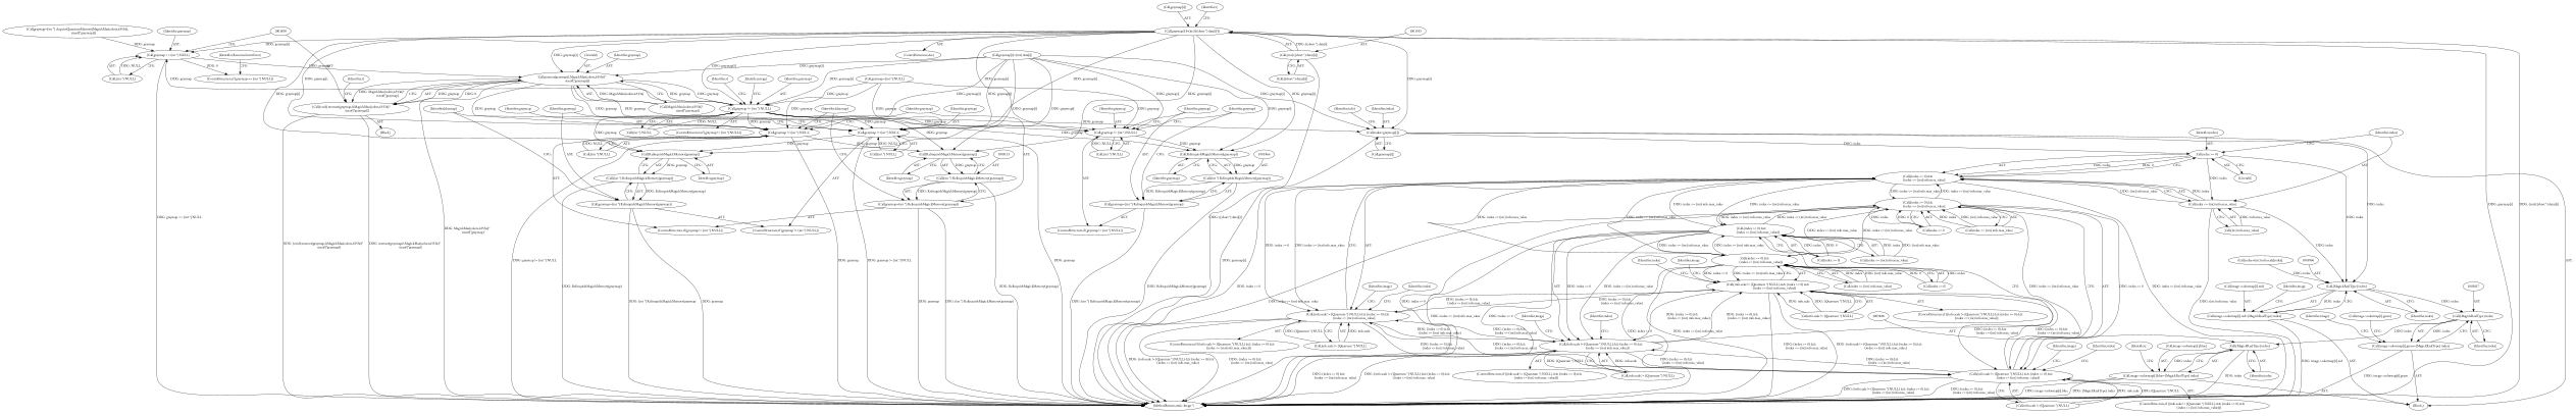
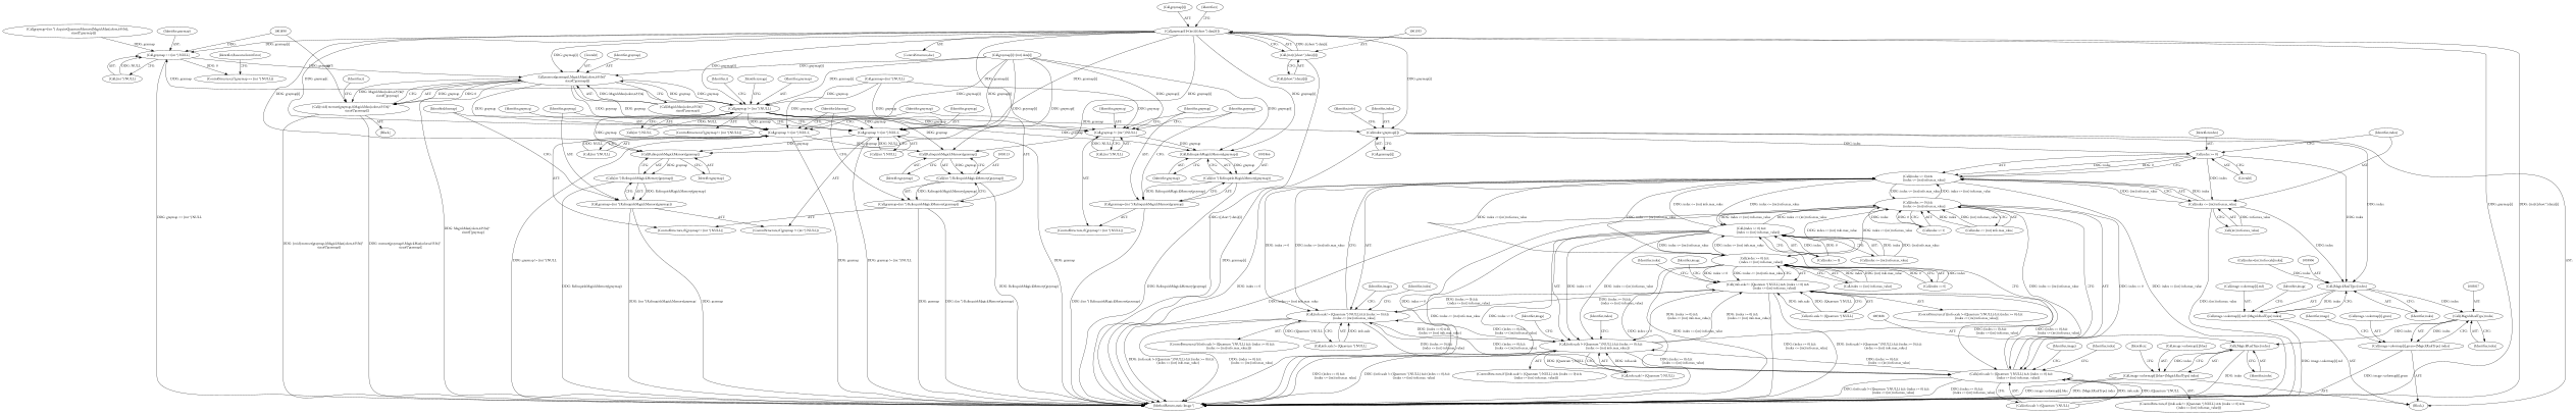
  digraph {
    fontname="EB Garamond"
    node [fontname="EB Garamond"]
    edge [fontname="EB Garamond"]
    n1 [label="(Call,graymap[i]=(int) ((short *) data)[i])"]
    n2 [label="(Call,(int) ((short *) data)[i])"]
    n3 [label="(Call,graymap != (int *) NULL)"]
    n4 [label="(Call,RelinquishMagickMemory(graymap))"]
    n5 [label="(Call,graymap == (int *) NULL)"]
    n6 [label="(Call,memset(graymap,0,MagickMax(colors,65536)*\n                sizeof(*graymap)))"]
    n7 [label="(Call,graymap != (int *) NULL)"]
    n8 [label="(Call,RelinquishMagickMemory(graymap))"]
    n9 [label="(Call,graymap != (int *) NULL)"]
    n10 [label="(Call,index=graymap[i])"]
    n11 [label="(Call,graymap != (int *) NULL)"]
    n12 [label="(Call,RelinquishMagickMemory(graymap))"]
    n13 [label="(ControlStructure,else)"]
    n14 [label="(MethodReturn,static Image *)"]
    n15 [label="(Call,((short *) data)[i])"]
    n16 [label="(Call,(int *) NULL)"]
    n17 [label="(ControlStructure,if (graymap != (int *) NULL))"]
    n18 [label="(Call,(int *) RelinquishMagickMemory(graymap))"]
    n19 [label="(Identifier,graymap)"]
    n20 [label="(Call,(int *) NULL)"]
    n21 [label="(ControlStructure,if (graymap == (int *) NULL))"]
    n22 [label="(Call,(void) memset(graymap,0,MagickMax(colors,65536)*\n                sizeof(*graymap)))"]
    n23 [label="(Call,MagickMax(colors,65536)*\n                sizeof(*graymap))"]
    n24 [label="(Call,(int *) NULL)"]
    n25 [label="(ControlStructure,if (graymap != (int *) NULL))"]
    n26 [label="(Call,(int *) RelinquishMagickMemory(graymap))"]
    n27 [label="(Identifier,graymap)"]
    n28 [label="(ControlStructure,if (graymap != (int *) NULL))"]
    n29 [label="(Call,(int *) NULL)"]
    n30 [label="(Call,index >= 0)"]
    n31 [label="(Call,(MagickRealType) index)"]
    n32 [label="(Call,graymap[i])"]
    n33 [label="(Block,)"]
    n34 [label="(Call,(int *) NULL)"]
    n35 [label="(ControlStructure,if (graymap != (int *) NULL))"]
    n36 [label="(Call,(int *) RelinquishMagickMemory(graymap))"]
    n37 [label="(Identifier,graymap)"]
    n38 [label="(Call,graymap=(int *) RelinquishMagickMemory(graymap))"]
    n39 [label="(Block,)"]
    n40 [label="(Call,graymap=(int *) RelinquishMagickMemory(graymap))"]
    n41 [label="(Call,(index >= 0) &&\n                  (index <= (int) info.max_value))"]
    n42 [label="(Call,index <= (int) info.max_value)"]
    n43 [label="(Literal,0)"]
    n44 [label="(Call,image->colormap[i].red=(MagickRealType) index)"]
    n45 [label="(Call,(MagickRealType) index)"]
    n46 [label="(Identifier,index)"]
    n47 [label="(Call,(index >= 0) &&\n                  (index <= (int) info.max_value))"]
    n48 [label="(Call,(info.scale != (Quantum *) NULL) && (index >= 0) &&\n                  (index <= (int) info.max_value))"]
    n49 [label="(Call,(index >= 0) &&\n                  (index <= (int) info.max_value))"]
    n50 [label="(Call,(index >= 0) &&\n                  (index <= (int) info.max_value))"]
    n51 [label="(Call,(int) info.max_value)"]
    n52 [label="(Call,(info.scale != (Quantum *) NULL) && (index >= 0) &&\n                  (index <= (int) info.max_value))"]
    n53 [label="(Call,index >= 0)"]
    n54 [label="(Call,index <= (int) info.max_value)"]
    n55 [label="(Call,(info.scale != (Quantum *) NULL) && (index >= 0) &&\n                  (index <= (int) info.max_value))"]
    n56 [label="(Call,(info.scale != (Quantum *) NULL) && (index >= 0) &&\n                  (index <= (int) info.max_value))"]
    n57 [label="(ControlStructure,if ((info.scale != (Quantum *) NULL) && (index >= 0) &&\n                  (index <= (int) info.max_value)))"]
    n58 [label="(Call,info.scale != (Quantum *) NULL)"]
    n59 [label="(Call,index >= 0)"]
    n60 [label="(Call,index <= (int) info.max_value)"]
    n61 [label="(Call,index >= 0)"]
    n62 [label="(Call,index <= (int) info.max_value)"]
    n63 [label="(Call,info.scale != (Quantum *) NULL)"]
    n64 [label="(ControlStructure,if ((info.scale != (Quantum *) NULL) && (index >= 0) &&\n                  (index <= (int) info.max_value)))"]
    n65 [label="(ControlStructure,if ((info.scale != (Quantum *) NULL) && (index >= 0) &&\n                  (index <= (int) info.max_value)))"]
    n66 [label="(Call,info.scale != (Quantum *) NULL)"]
    n67 [label="(Call,info.scale != (Quantum *) NULL)"]
    n68 [label="(ControlStructure,if ((info.scale != (Quantum *) NULL) && (index >= 0) &&\n                  (index <= (int) info.max_value)))"]
    n69 [label="(Call,image->colormap[i].green=(MagickRealType) index)"]
    n70 [label="(Call,(MagickRealType) index)"]
    n71 [label="(Identifier,index)"]
    n72 [label="(Call,image->colormap[i].blue=(MagickRealType) index)"]
    n73 [label="(Identifier,index)"]
    n74 [label="(Call,graymap=(int *) RelinquishMagickMemory(graymap))"]
    n75 [label="(Call,graymap[i])"]
    n76 [label="(Identifier,image)"]
    n77 [label="(Call,graymap[i]=(int) data[i])"]
    n78 [label="(Call,graymap=(int *) AcquireQuantumMemory(MagickMax(colors,65536),\n                sizeof(*graymap)))"]
    n79 [label="(Identifier,image)"]
    n80 [label="(Identifier,graymap)"]
    n81 [label="(Identifier,index)"]
    n82 [label="(Identifier,i)"]
    n83 [label="(Identifier,index)"]
    n84 [label="(Identifier,i)"]
    n85 [label="(Call,image->colormap[i].red)"]
    n86 [label="(Literal,0)"]
    n87 [label="(Identifier,index)"]
    n88 [label="(Identifier,image)"]
    n89 [label="(Identifier,i)"]
    n90 [label="(Identifier,image)"]
    n91 [label="(Identifier,graymap)"]
    n92 [label="(Identifier,graymap)"]
    n93 [label="(Identifier,bluemap)"]
    n94 [label="(Identifier,graymap)"]
    n95 [label="(Identifier,index)"]
    n96 [label="(Identifier,index)"]
    n97 [label="(Identifier,i)"]
    n98 [label="(Identifier,image)"]
    n99 [label="(Identifier,graymap)"]
    n100 [label="(Identifier,ResourceLimitError)"]
    n101 [label="(Identifier,info)"]
    n102 [label="(Call,graymap=(int *) NULL)"]
    n103 [label="(Identifier,graymap)"]
    n104 [label="(Identifier,index)"]
    n105 [label="(Identifier,bluemap)"]
    n106 [label="(Identifier,image)"]
    n107 [label="(Identifier,graymap)"]
    n108 [label="(Call,image->colormap[i].green)"]
    n109 [label="(Identifier,graymap)"]
    n110 [label="(Identifier,image)"]
    n111 [label="(Identifier,graymap)"]
    n112 [label="(Identifier,graymap)"]
    n113 [label="(Call,index=(int) info.scale[index])"]
    n114 [label="(Identifier,index)"]
    n115 [label="(Call,image->colormap[i].blue)"]
    1001933
    1001866
    1001890
    1003113
    1003806
    1003817
    1003828
+   n1 -> n2 [label="CFG: "]
    n1 -> n3 [label="DDG: graymap[i]"]
    n1 -> n4 [label="DDG: graymap[i]"]
    n1 -> n5 [label="DDG: graymap[i]"]
    n1 -> n6 [label="DDG: graymap[i]"]
    n1 -> n7 [label="DDG: graymap[i]"]
    n1 -> n8 [label="DDG: graymap[i]"]
    n1 -> n9 [label="DDG: graymap[i]"]
    n1 -> n10 [label="DDG: graymap[i]"]
    n1 -> n11 [label="DDG: graymap[i]"]
    n1 -> n12 [label="DDG: graymap[i]"]
    n1 -> n13 [label="AST: "]
    n1 -> n14 [label="DDG: graymap[i]"]
    n1 -> n14 [label="DDG: (int) ((short *) data)[i]"]
    n2 -> n1 [label="AST: "]
    n2 -> n1 [label="DDG: ((short *) data)[i]"]
    n2 -> n14 [label="DDG: ((short *) data)[i]"]
    n2 -> n15 [label="CFG: "]
    n3 -> n4 [label="DDG: graymap"]
    n3 -> n16 [label="CFG: "]
    n3 -> n17 [label="AST: "]
    n4 -> n18 [label="AST: "]
    n4 -> n18 [label="DDG: graymap"]
    n4 -> n19 [label="CFG: "]
    n5 -> n6 [label="DDG: graymap"]
    n5 -> n14 [label="DDG: graymap == (int *) NULL"]
    n5 -> n20 [label="CFG: "]
    n5 -> n21 [label="DDG: 0"]
    n6 -> n3 [label="DDG: graymap"]
    n6 -> n7 [label="DDG: graymap"]
    n6 -> n9 [label="DDG: graymap"]
    n6 -> n11 [label="DDG: graymap"]
    n6 -> n14 [label="DDG: MagickMax(colors,65536)*\n                sizeof(*graymap)"]
    n6 -> n22 [label="AST: "]
    n6 -> n22 [label="DDG: graymap"]
    n6 -> n22 [label="DDG: 0"]
    n6 -> n22 [label="DDG: MagickMax(colors,65536)*\n                sizeof(*graymap)"]
    n6 -> n23 [label="CFG: "]
    n7 -> n8 [label="DDG: graymap"]
    n7 -> n14 [label="DDG: graymap != (int *) NULL"]
    n7 -> n14 [label="DDG: graymap"]
    n7 -> n24 [label="CFG: "]
    n7 -> n25 [label="AST: "]
    n8 -> n26 [label="AST: "]
    n8 -> n26 [label="DDG: graymap"]
    n8 -> n27 [label="CFG: "]
    n9 -> n3 [label="DDG: graymap"]
    n9 -> n4 [label="DDG: graymap"]
    n9 -> n5 [label="DDG: graymap"]
    n9 -> n6 [label="DDG: graymap"]
    n9 -> n7 [label="DDG: graymap"]
    n9 -> n8 [label="DDG: graymap"]
    n9 -> n10 [label="DDG: graymap"]
    n9 -> n11 [label="DDG: graymap"]
    n9 -> n12 [label="DDG: graymap"]
    n9 -> n28 [label="AST: "]
    n9 -> n29 [label="CFG: "]
    n10 -> n14 [label="DDG: graymap[i]"]
    n10 -> n30 [label="DDG: index"]
    n10 -> n31 [label="DDG: index"]
    n10 -> n32 [label="CFG: "]
    n10 -> n33 [label="AST: "]
    n11 -> n12 [label="DDG: graymap"]
    n11 -> n14 [label="DDG: graymap != (int *) NULL"]
    n11 -> n14 [label="DDG: graymap"]
    n11 -> n34 [label="CFG: "]
    n11 -> n35 [label="AST: "]
    n12 -> n36 [label="AST: "]
    n12 -> n36 [label="DDG: graymap"]
    n12 -> n37 [label="CFG: "]
    n15 -> n2 [label="AST: "]
    n16 -> n3 [label="AST: "]
    n16 -> n3 [label="DDG: NULL"]
    n18 -> n4 [label="CFG: "]
    n18 -> n14 [label="DDG: RelinquishMagickMemory(graymap)"]
    n18 -> n38 [label="AST: "]
    n18 -> n38 [label="DDG: RelinquishMagickMemory(graymap)"]
    n19 -> n4 [label="AST: "]
    n20 -> n5 [label="AST: "]
    n20 -> n5 [label="DDG: NULL"]
    n22 -> n6 [label="CFG: "]
    n22 -> n14 [label="DDG: (void) memset(graymap,0,MagickMax(colors,65536)*\n                sizeof(*graymap))"]
    n22 -> n14 [label="DDG: memset(graymap,0,MagickMax(colors,65536)*\n                sizeof(*graymap))"]
    n22 -> n39 [label="AST: "]
    n23 -> n6 [label="AST: "]
    n23 -> n6 [label="DDG: MagickMax(colors,65536)"]
    n24 -> n7 [label="AST: "]
    n24 -> n7 [label="DDG: NULL"]
    n26 -> n8 [label="CFG: "]
    n26 -> n14 [label="DDG: RelinquishMagickMemory(graymap)"]
    n26 -> n40 [label="AST: "]
    n26 -> n40 [label="DDG: RelinquishMagickMemory(graymap)"]
    n27 -> n8 [label="AST: "]
    n29 -> n9 [label="AST: "]
    n29 -> n9 [label="DDG: NULL"]
    n30 -> n31 [label="DDG: index"]
    n30 -> n41 [label="AST: "]
    n30 -> n41 [label="DDG: index"]
    n30 -> n41 [label="DDG: 0"]
    n30 -> n42 [label="DDG: index"]
    n30 -> n43 [label="CFG: "]
    n31 -> n44 [label="AST: "]
    n31 -> n44 [label="DDG: index"]
    n31 -> n45 [label="DDG: index"]
    n31 -> n46 [label="CFG: "]
    n32 -> n10 [label="AST: "]
    n34 -> n11 [label="AST: "]
    n34 -> n11 [label="DDG: NULL"]
    n36 -> n12 [label="CFG: "]
    n36 -> n14 [label="DDG: RelinquishMagickMemory(graymap)"]
    n36 -> n74 [label="AST: "]
    n36 -> n74 [label="DDG: RelinquishMagickMemory(graymap)"]
    n37 -> n12 [label="AST: "]
    n38 -> n14 [label="DDG: (int *) RelinquishMagickMemory(graymap)"]
    n38 -> n17 [label="AST: "]
    n38 -> n18 [label="CFG: "]
    n40 -> n14 [label="DDG: (int *) RelinquishMagickMemory(graymap)"]
    n40 -> n14 [label="DDG: graymap"]
    n40 -> n25 [label="AST: "]
    n40 -> n26 [label="CFG: "]
    n41 -> n14 [label="DDG: index >= 0"]
    n41 -> n14 [label="DDG: index <= (int) info.max_value"]
    n41 -> n30 [label="CFG: "]
    n41 -> n42 [label="CFG: "]
    n41 -> n47 [label="DDG: index <= (int) info.max_value"]
    n41 -> n48 [label="AST: "]
    n41 -> n48 [label="DDG: index >= 0"]
    n41 -> n48 [label="DDG: index <= (int) info.max_value"]
    n41 -> n49 [label="DDG: index <= (int) info.max_value"]
    n41 -> n50 [label="DDG: index <= (int) info.max_value"]
    n42 -> n14 [label="DDG: (int) info.max_value"]
    n42 -> n31 [label="DDG: index"]
    n42 -> n41 [label="AST: "]
    n42 -> n41 [label="DDG: index"]
    n42 -> n41 [label="DDG: (int) info.max_value"]
    n42 -> n51 [label="CFG: "]
    n43 -> n30 [label="AST: "]
    n44 -> n14 [label="DDG: image->colormap[i].red"]
    n44 -> n31 [label="CFG: "]
    n44 -> n33 [label="AST: "]
    n45 -> n69 [label="AST: "]
    n45 -> n69 [label="DDG: index"]
    n45 -> n70 [label="DDG: index"]
    n45 -> n71 [label="CFG: "]
    n46 -> n31 [label="AST: "]
    n47 -> n14 [label="DDG: index >= 0"]
    n47 -> n14 [label="DDG: index <= (int) info.max_value"]
    n47 -> n41 [label="DDG: index <= (int) info.max_value"]
    n47 -> n49 [label="DDG: index <= (int) info.max_value"]
    n47 -> n50 [label="DDG: index <= (int) info.max_value"]
    n47 -> n52 [label="AST: "]
    n47 -> n52 [label="DDG: index >= 0"]
    n47 -> n52 [label="DDG: index <= (int) info.max_value"]
    n47 -> n53 [label="CFG: "]
    n47 -> n54 [label="CFG: "]
    n48 -> n14 [label="DDG: (info.scale != (Quantum *) NULL) && (index >= 0) &&\n                  (index <= (int) info.max_value)"]
    n48 -> n14 [label="DDG: (index >= 0) &&\n                  (index <= (int) info.max_value)"]
    n48 -> n41 [label="CFG: "]
    n48 -> n52 [label="DDG: (index >= 0) &&\n                  (index <= (int) info.max_value)"]
    n48 -> n55 [label="DDG: (index >= 0) &&\n                  (index <= (int) info.max_value)"]
    n48 -> n56 [label="DDG: (index >= 0) &&\n                  (index <= (int) info.max_value)"]
    n48 -> n57 [label="AST: "]
    n48 -> n58 [label="CFG: "]
    n49 -> n14 [label="DDG: index >= 0"]
    n49 -> n14 [label="DDG: index <= (int) info.max_value"]
    n49 -> n41 [label="DDG: index <= (int) info.max_value"]
    n49 -> n47 [label="DDG: index <= (int) info.max_value"]
    n49 -> n50 [label="DDG: index <= (int) info.max_value"]
    n49 -> n55 [label="AST: "]
    n49 -> n55 [label="DDG: index >= 0"]
    n49 -> n55 [label="DDG: index <= (int) info.max_value"]
    n49 -> n59 [label="CFG: "]
    n49 -> n60 [label="CFG: "]
    n50 -> n14 [label="DDG: index <= (int) info.max_value"]
    n50 -> n14 [label="DDG: index >= 0"]
    n50 -> n41 [label="DDG: index <= (int) info.max_value"]
    n50 -> n47 [label="DDG: index <= (int) info.max_value"]
    n50 -> n49 [label="DDG: index <= (int) info.max_value"]
    n50 -> n56 [label="AST: "]
    n50 -> n56 [label="DDG: index >= 0"]
    n50 -> n56 [label="DDG: index <= (int) info.max_value"]
    n50 -> n61 [label="CFG: "]
    n50 -> n62 [label="CFG: "]
    n51 -> n42 [label="AST: "]
    n51 -> n42 [label="DDG: info.max_value"]
    n52 -> n14 [label="DDG: (index >= 0) &&\n                  (index <= (int) info.max_value)"]
    n52 -> n14 [label="DDG: (info.scale != (Quantum *) NULL) && (index >= 0) &&\n                  (index <= (int) info.max_value)"]
    n52 -> n47 [label="CFG: "]
    n52 -> n48 [label="DDG: (index >= 0) &&\n                  (index <= (int) info.max_value)"]
    n52 -> n55 [label="DDG: (index >= 0) &&\n                  (index <= (int) info.max_value)"]
    n52 -> n56 [label="DDG: (index >= 0) &&\n                  (index <= (int) info.max_value)"]
    n52 -> n63 [label="CFG: "]
    n52 -> n64 [label="AST: "]
    n53 -> n47 [label="AST: "]
    n53 -> n47 [label="DDG: index"]
    n53 -> n47 [label="DDG: 0"]
    n54 -> n47 [label="AST: "]
    n54 -> n47 [label="DDG: index"]
    n54 -> n47 [label="DDG: (int) info.max_value"]
    n55 -> n14 [label="DDG: (info.scale != (Quantum *) NULL) && (index >= 0) &&\n                  (index <= (int) info.max_value)"]
    n55 -> n14 [label="DDG: (index >= 0) &&\n                  (index <= (int) info.max_value)"]
    n55 -> n48 [label="DDG: (index >= 0) &&\n                  (index <= (int) info.max_value)"]
    n55 -> n49 [label="CFG: "]
    n55 -> n52 [label="DDG: (index >= 0) &&\n                  (index <= (int) info.max_value)"]
    n55 -> n56 [label="DDG: (index >= 0) &&\n                  (index <= (int) info.max_value)"]
    n55 -> n65 [label="AST: "]
    n55 -> n66 [label="CFG: "]
    n56 -> n14 [label="DDG: (index >= 0) &&\n                  (index <= (int) info.max_value)"]
    n56 -> n14 [label="DDG: (info.scale != (Quantum *) NULL) && (index >= 0) &&\n                  (index <= (int) info.max_value)"]
    n56 -> n48 [label="DDG: (index >= 0) &&\n                  (index <= (int) info.max_value)"]
    n56 -> n50 [label="CFG: "]
    n56 -> n52 [label="DDG: (index >= 0) &&\n                  (index <= (int) info.max_value)"]
    n56 -> n55 [label="DDG: (index >= 0) &&\n                  (index <= (int) info.max_value)"]
    n56 -> n67 [label="CFG: "]
    n56 -> n68 [label="AST: "]
    n58 -> n48 [label="AST: "]
    n58 -> n48 [label="DDG: info.scale"]
    n58 -> n48 [label="DDG: (Quantum *) NULL"]
    n59 -> n49 [label="AST: "]
    n59 -> n49 [label="DDG: index"]
    n59 -> n49 [label="DDG: 0"]
    n60 -> n49 [label="AST: "]
    n60 -> n49 [label="DDG: index"]
    n60 -> n49 [label="DDG: (int) info.max_value"]
    n61 -> n50 [label="AST: "]
    n61 -> n50 [label="DDG: index"]
    n61 -> n50 [label="DDG: 0"]
    n62 -> n50 [label="AST: "]
    n62 -> n50 [label="DDG: index"]
    n62 -> n50 [label="DDG: (int) info.max_value"]
    n63 -> n52 [label="AST: "]
    n63 -> n52 [label="DDG: info.scale"]
    n63 -> n52 [label="DDG: (Quantum *) NULL"]
    n66 -> n55 [label="AST: "]
    n66 -> n55 [label="DDG: info.scale"]
    n66 -> n55 [label="DDG: (Quantum *) NULL"]
    n67 -> n56 [label="AST: "]
    n67 -> n56 [label="DDG: info.scale"]
    n67 -> n56 [label="DDG: (Quantum *) NULL"]
    n69 -> n14 [label="DDG: image->colormap[i].green"]
    n69 -> n33 [label="AST: "]
    n69 -> n45 [label="CFG: "]
    n70 -> n14 [label="DDG: index"]
    n70 -> n72 [label="AST: "]
    n70 -> n72 [label="DDG: index"]
    n70 -> n73 [label="CFG: "]
    n71 -> n45 [label="AST: "]
    n72 -> n14 [label="DDG: image->colormap[i].blue"]
    n72 -> n14 [label="DDG: (MagickRealType) index"]
    n72 -> n33 [label="AST: "]
    n72 -> n70 [label="CFG: "]
    n73 -> n70 [label="AST: "]
    n74 -> n14 [label="DDG: graymap"]
    n74 -> n14 [label="DDG: (int *) RelinquishMagickMemory(graymap)"]
    n74 -> n35 [label="AST: "]
    n74 -> n36 [label="CFG: "]
    n75 -> n1 [label="AST: "]
    n76 -> n56 [label="CFG: "]
    n77 -> n3 [label="DDG: graymap[i]"]
    n77 -> n4 [label="DDG: graymap[i]"]
    n77 -> n6 [label="DDG: graymap[i]"]
    n77 -> n7 [label="DDG: graymap[i]"]
    n77 -> n8 [label="DDG: graymap[i]"]
    n77 -> n9 [label="DDG: graymap[i]"]
-   n77 -> n10 [label="DDG: graymap[i]"]
    n77 -> n11 [label="DDG: graymap[i]"]
    n77 -> n12 [label="DDG: graymap[i]"]
    n78 -> n5 [label="DDG: graymap"]
    n79 -> n55 [label="CFG: "]
    n80 -> n7 [label="CFG: "]
    n80 -> n40 [label="AST: "]
    n81 -> n56 [label="CFG: "]
    n82 -> n72 [label="CFG: "]
    n83 -> n52 [label="CFG: "]
    n84 -> n9 [label="CFG: "]
    n85 -> n44 [label="AST: "]
    n86 -> n6 [label="AST: "]
    n87 -> n55 [label="CFG: "]
    n88 -> n48 [label="CFG: "]
    n89 -> n1 [label="CFG: "]
    n90 -> n44 [label="CFG: "]
    n91 -> n11 [label="AST: "]
    n92 -> n7 [label="AST: "]
    n93 -> n7 [label="CFG: "]
    n93 -> n40 [label="CFG: "]
    n94 -> n6 [label="AST: "]
    n95 -> n30 [label="CFG: "]
    n95 -> n42 [label="AST: "]
    n96 -> n48 [label="CFG: "]
    n97 -> n22 [label="CFG: "]
    n98 -> n9 [label="CFG: "]
    n99 -> n3 [label="AST: "]
    n100 -> n21 [label="CFG: "]
    n101 -> n10 [label="CFG: "]
    n102 -> n3 [label="DDG: graymap"]
    n102 -> n7 [label="DDG: graymap"]
    n102 -> n9 [label="DDG: graymap"]
    n102 -> n11 [label="DDG: graymap"]
    n103 -> n9 [label="AST: "]
    n104 -> n30 [label="AST: "]
    n105 -> n11 [label="CFG: "]
    n105 -> n74 [label="CFG: "]
    n106 -> n69 [label="CFG: "]
    n107 -> n3 [label="CFG: "]
    n107 -> n38 [label="CFG: "]
-   n108 -> n69 [label="CFG: "]
+   n108 -> n69 [label="AST: "]
    n109 -> n5 [label="AST: "]
    n110 -> n52 [label="CFG: "]
    n111 -> n3 [label="CFG: "]
    n111 -> n38 [label="AST: "]
    n112 -> n11 [label="CFG: "]
    n112 -> n74 [label="AST: "]
    n113 -> n31 [label="DDG: index"]
    n114 -> n10 [label="AST: "]
    n115 -> n72 [label="AST: "]
    1001933 -> n2 [label="AST: "]
    1001866 -> n18 [label="AST: "]
-   1001890 -> n5 [label="CFG: "]
+   1001890 -> n5 [label="DDG: "]
    1001890 -> n22 [label="AST: "]
    1003113 -> n26 [label="AST: "]
    1003806 -> n31 [label="AST: "]
    1003817 -> n45 [label="AST: "]
    1003828 -> n70 [label="AST: "]
  }
